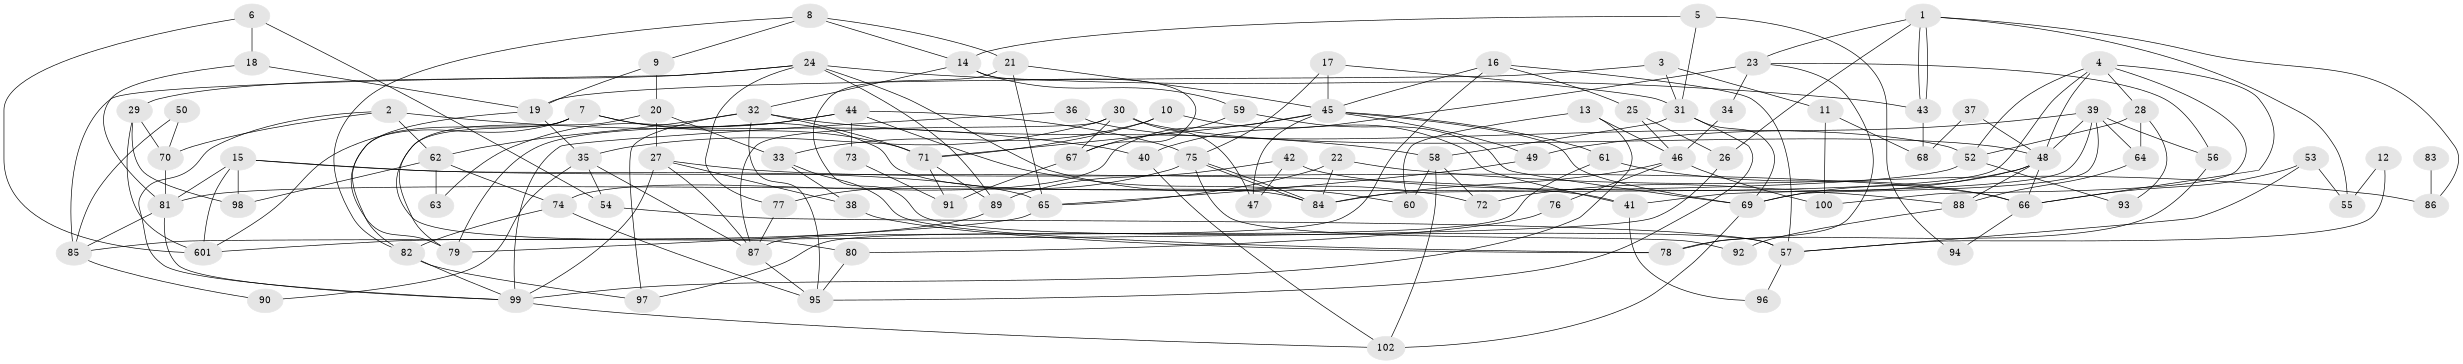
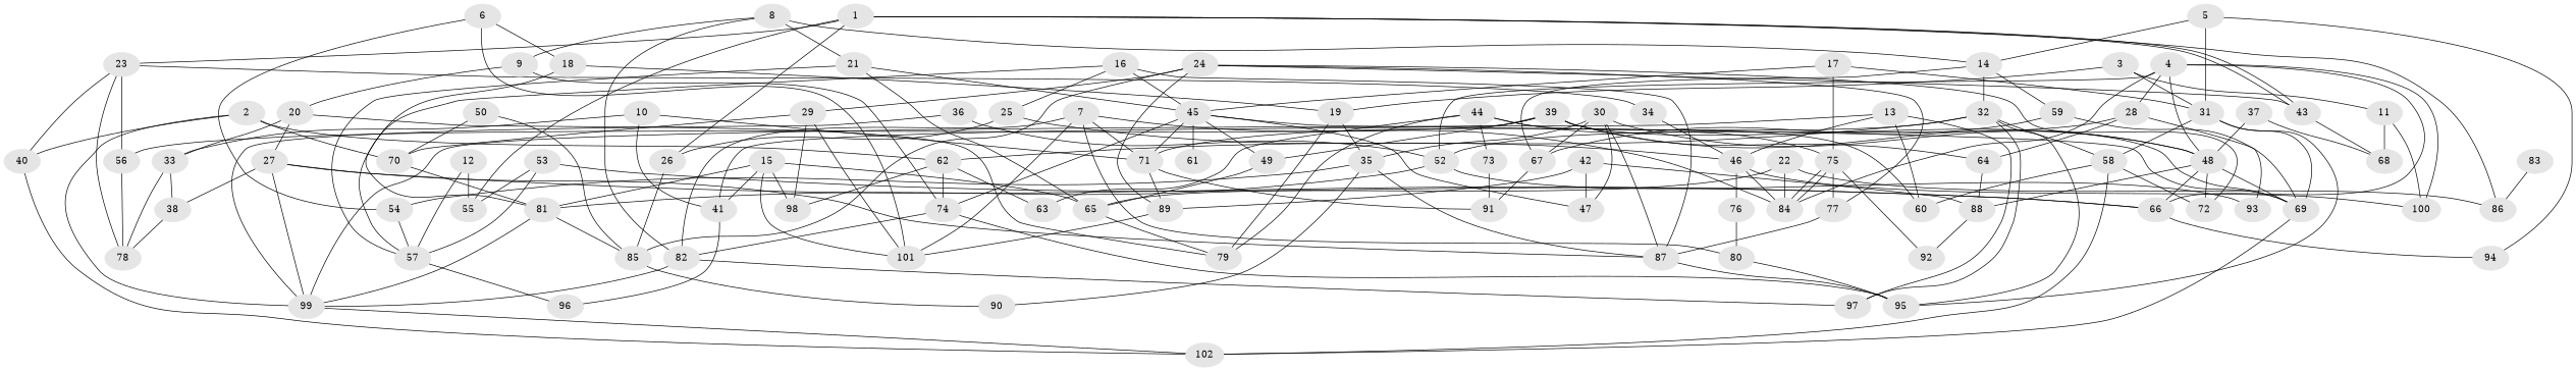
  graph {
    node [color=gray90 style=filled]
    1
    23
    26
    43
    55
    86
    40
    34
    56
    78
    85
    68
    2
    62
    70
    99
    102
    98
    63
    74
    81
    3
    11
    19
    31
    100
    35
    79
    58
    69
    95
    4
    28
    48
    52
    66
    84
    64
    93
    72
    88
    94
    5
    14
    32
    59
    67
    6
    18
    54
-   101 [label=601]
+   101
    57
    7
    71
    80
    82
    89
    91
    97
    8
    9
    21
    20
    65
    45
    33
    27
    10
    41
    38
    96
    12
    13
    46
    60
    76
    15
    16
    25
    87
    47
    49
    61
    17
    75
    77
    92
    90
    22
    24
    29
    30
    36
    37
    39
    42
    44
    73
    50
    53
    83
    1 -- 23
    1 -- 26
    1 -- 43
    1 -- 43
    1 -- 55
    1 -- 86
    23 -- 40
    23 -- 34
    23 -- 56
    23 -- 78
    26 -- 85
    43 -- 68
    40 -- 102
    34 -- 46
    56 -- 78
    85 -- 90
    2 -- 40
    2 -- 62
    2 -- 70
    2 -- 99
    62 -- 98
    62 -- 63
    62 -- 74
    70 -- 81
    99 -- 102
    74 -- 95
    74 -- 82
    81 -- 85
    81 -- 99
    3 -- 11
    3 -- 19
    3 -- 31
    11 -- 68
    11 -- 100
    19 -- 35
    19 -- 79
    31 -- 58
    31 -- 69
    31 -- 95
    35 -- 54
    35 -- 87
    35 -- 90
    58 -- 102
    58 -- 72
    58 -- 60
    69 -- 102
    4 -- 100
    4 -- 28
    4 -- 48
    4 -- 52
    4 -- 66
    4 -- 84
    28 -- 52
    28 -- 64
    28 -- 93
    48 -- 69
    48 -- 66
    48 -- 72
    48 -- 88
    52 -- 81
    52 -- 93
    66 -- 94
    64 -- 88
    88 -- 92
    5 -- 31
    5 -- 94
    5 -- 14
    14 -- 32
    14 -- 59
    14 -- 67
    32 -- 62
    32 -- 58
    32 -- 95
    32 -- 71
    32 -- 97
    59 -- 69
    59 -- 67
    67 -- 91
    6 -- 18
    6 -- 54
    6 -- 101
    18 -- 81
    18 -- 19
    54 -- 57
    57 -- 96
    7 -- 84
    7 -- 101
    7 -- 71
    7 -- 80
    7 -- 82
    71 -- 89
    71 -- 91
    80 -- 95
    82 -- 99
    82 -- 97
    89 -- 101
    8 -- 14
    8 -- 82
    8 -- 9
    8 -- 21
-   9 -- 19
+   9 -- 74
    9 -- 20
    21 -- 57
    21 -- 65
    21 -- 45
    20 -- 79
    20 -- 33
    20 -- 27
    65 -- 79
    45 -- 74
    45 -- 69
    45 -- 71
    45 -- 47
    45 -- 49
    45 -- 61
    33 -- 78
    33 -- 38
    27 -- 99
    27 -- 66
    27 -- 38
    27 -- 87
    10 -- 71
    10 -- 33
    10 -- 41
    41 -- 96
    38 -- 78
    12 -- 55
    12 -- 57
    13 -- 99
    13 -- 46
    13 -- 60
    46 -- 100
    46 -- 84
    46 -- 76
    76 -- 80
    15 -- 98
    15 -- 81
    15 -- 101
    15 -- 65
    15 -- 41
    16 -- 57
    16 -- 45
    16 -- 25
    16 -- 87
    25 -- 26
    25 -- 46
    87 -- 95
    49 -- 65
-   61 -- 66
-   61 -- 97
+   13 -- 97
    17 -- 31
    17 -- 45
    17 -- 75
    75 -- 84
    75 -- 84
    75 -- 77
    75 -- 92
    77 -- 87
    22 -- 86
    22 -- 84
    22 -- 65
    24 -- 43
    24 -- 85
    24 -- 72
    24 -- 89
    24 -- 77
    24 -- 29
    29 -- 70
    29 -- 98
    29 -- 101
    30 -- 35
    30 -- 48
    30 -- 67
    30 -- 87
    30 -- 47
    36 -- 99
    36 -- 52
    37 -- 68
    37 -- 48
    39 -- 56
    39 -- 69
    39 -- 48
    39 -- 64
    39 -- 41
    39 -- 49
    42 -- 88
    42 -- 89
    42 -- 47
    44 -- 63
    44 -- 79
    44 -- 60
    44 -- 75
    44 -- 73
    73 -- 91
    50 -- 85
    50 -- 70
    53 -- 55
    53 -- 66
    53 -- 57
    83 -- 86
  }
